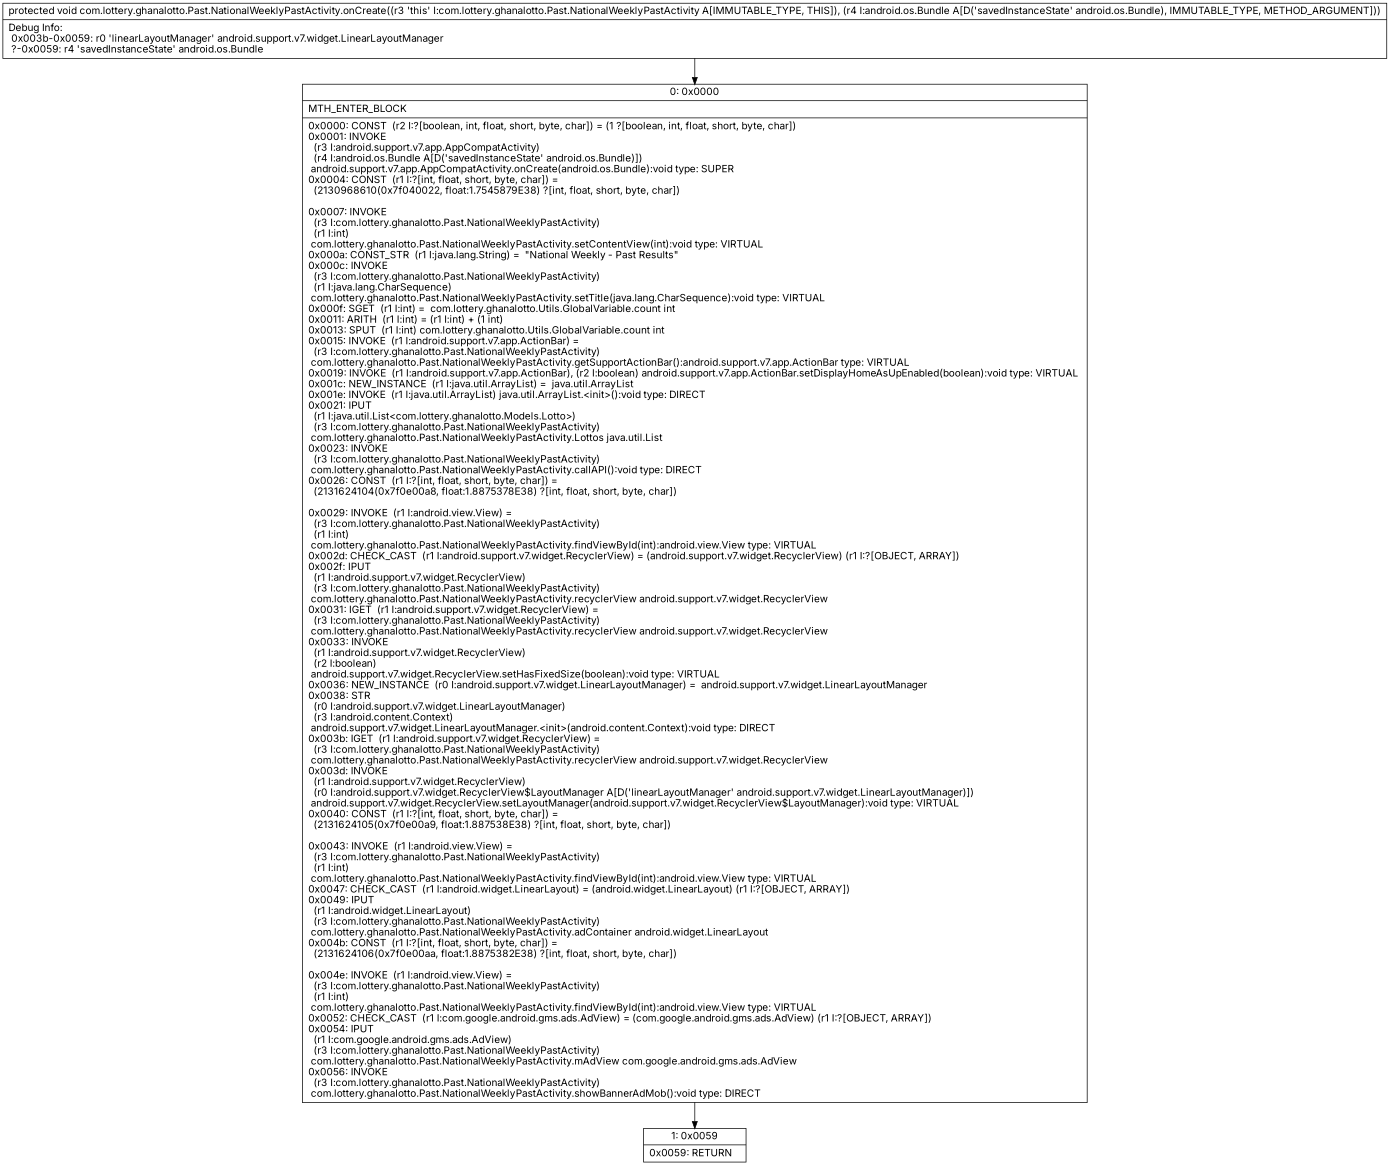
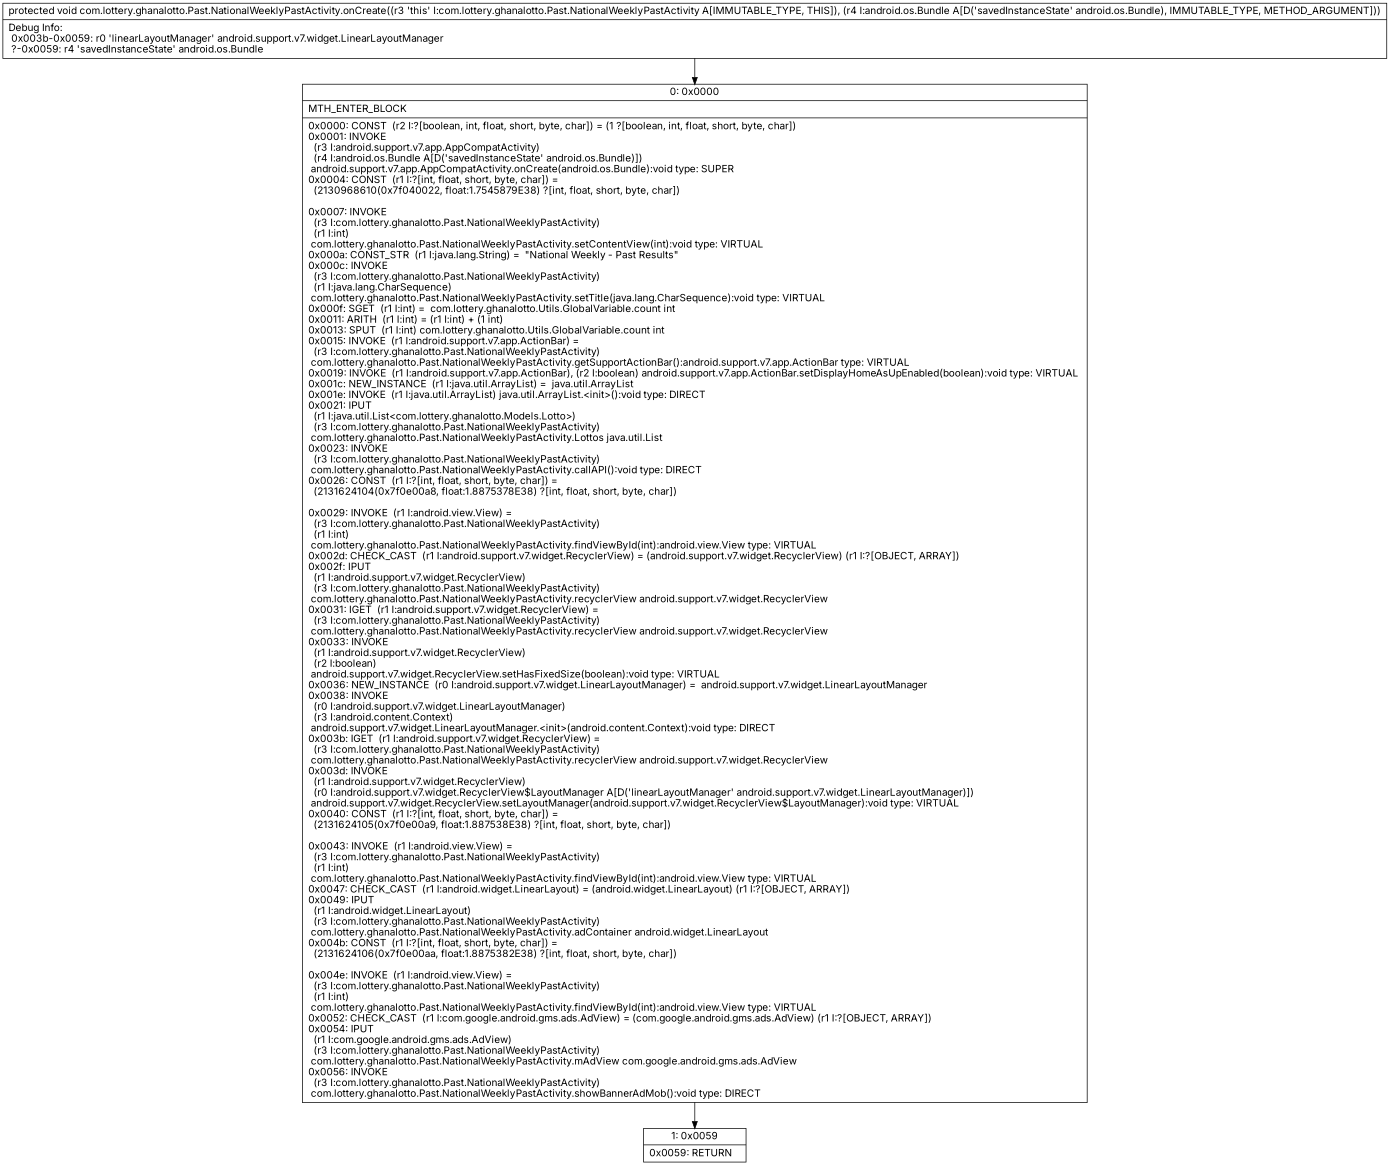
  digraph {
    fontname=Inter
    node [shape=record fontname=Inter]
    edge [fontname=Inter]
-   n1 [label="{0\:\ 0x0000|MTH_ENTER_BLOCK\l|0x0000: CONST  (r2 I:?[boolean, int, float, short, byte, char]) = (1 ?[boolean, int, float, short, byte, char]) \l0x0001: INVOKE  \l  (r3 I:android.support.v7.app.AppCompatActivity)\l  (r4 I:android.os.Bundle A[D('savedInstanceState' android.os.Bundle)])\l android.support.v7.app.AppCompatActivity.onCreate(android.os.Bundle):void type: SUPER \l0x0004: CONST  (r1 I:?[int, float, short, byte, char]) = \l  (2130968610(0x7f040022, float:1.7545879E38) ?[int, float, short, byte, char])\l \l0x0007: INVOKE  \l  (r3 I:com.lottery.ghanalotto.Past.NationalWeeklyPastActivity)\l  (r1 I:int)\l com.lottery.ghanalotto.Past.NationalWeeklyPastActivity.setContentView(int):void type: VIRTUAL \l0x000a: CONST_STR  (r1 I:java.lang.String) =  \"National Weekly \- Past Results\" \l0x000c: INVOKE  \l  (r3 I:com.lottery.ghanalotto.Past.NationalWeeklyPastActivity)\l  (r1 I:java.lang.CharSequence)\l com.lottery.ghanalotto.Past.NationalWeeklyPastActivity.setTitle(java.lang.CharSequence):void type: VIRTUAL \l0x000f: SGET  (r1 I:int) =  com.lottery.ghanalotto.Utils.GlobalVariable.count int \l0x0011: ARITH  (r1 I:int) = (r1 I:int) + (1 int) \l0x0013: SPUT  (r1 I:int) com.lottery.ghanalotto.Utils.GlobalVariable.count int \l0x0015: INVOKE  (r1 I:android.support.v7.app.ActionBar) = \l  (r3 I:com.lottery.ghanalotto.Past.NationalWeeklyPastActivity)\l com.lottery.ghanalotto.Past.NationalWeeklyPastActivity.getSupportActionBar():android.support.v7.app.ActionBar type: VIRTUAL \l0x0019: INVOKE  (r1 I:android.support.v7.app.ActionBar), (r2 I:boolean) android.support.v7.app.ActionBar.setDisplayHomeAsUpEnabled(boolean):void type: VIRTUAL \l0x001c: NEW_INSTANCE  (r1 I:java.util.ArrayList) =  java.util.ArrayList \l0x001e: INVOKE  (r1 I:java.util.ArrayList) java.util.ArrayList.\<init\>():void type: DIRECT \l0x0021: IPUT  \l  (r1 I:java.util.List\<com.lottery.ghanalotto.Models.Lotto\>)\l  (r3 I:com.lottery.ghanalotto.Past.NationalWeeklyPastActivity)\l com.lottery.ghanalotto.Past.NationalWeeklyPastActivity.Lottos java.util.List \l0x0023: INVOKE  \l  (r3 I:com.lottery.ghanalotto.Past.NationalWeeklyPastActivity)\l com.lottery.ghanalotto.Past.NationalWeeklyPastActivity.callAPI():void type: DIRECT \l0x0026: CONST  (r1 I:?[int, float, short, byte, char]) = \l  (2131624104(0x7f0e00a8, float:1.8875378E38) ?[int, float, short, byte, char])\l \l0x0029: INVOKE  (r1 I:android.view.View) = \l  (r3 I:com.lottery.ghanalotto.Past.NationalWeeklyPastActivity)\l  (r1 I:int)\l com.lottery.ghanalotto.Past.NationalWeeklyPastActivity.findViewById(int):android.view.View type: VIRTUAL \l0x002d: CHECK_CAST  (r1 I:android.support.v7.widget.RecyclerView) = (android.support.v7.widget.RecyclerView) (r1 I:?[OBJECT, ARRAY]) \l0x002f: IPUT  \l  (r1 I:android.support.v7.widget.RecyclerView)\l  (r3 I:com.lottery.ghanalotto.Past.NationalWeeklyPastActivity)\l com.lottery.ghanalotto.Past.NationalWeeklyPastActivity.recyclerView android.support.v7.widget.RecyclerView \l0x0031: IGET  (r1 I:android.support.v7.widget.RecyclerView) = \l  (r3 I:com.lottery.ghanalotto.Past.NationalWeeklyPastActivity)\l com.lottery.ghanalotto.Past.NationalWeeklyPastActivity.recyclerView android.support.v7.widget.RecyclerView \l0x0033: INVOKE  \l  (r1 I:android.support.v7.widget.RecyclerView)\l  (r2 I:boolean)\l android.support.v7.widget.RecyclerView.setHasFixedSize(boolean):void type: VIRTUAL \l0x0036: NEW_INSTANCE  (r0 I:android.support.v7.widget.LinearLayoutManager) =  android.support.v7.widget.LinearLayoutManager \l0x0038: STR  \l  (r0 I:android.support.v7.widget.LinearLayoutManager)\l  (r3 I:android.content.Context)\l android.support.v7.widget.LinearLayoutManager.\<init\>(android.content.Context):void type: DIRECT \l0x003b: IGET  (r1 I:android.support.v7.widget.RecyclerView) = \l  (r3 I:com.lottery.ghanalotto.Past.NationalWeeklyPastActivity)\l com.lottery.ghanalotto.Past.NationalWeeklyPastActivity.recyclerView android.support.v7.widget.RecyclerView \l0x003d: INVOKE  \l  (r1 I:android.support.v7.widget.RecyclerView)\l  (r0 I:android.support.v7.widget.RecyclerView$LayoutManager A[D('linearLayoutManager' android.support.v7.widget.LinearLayoutManager)])\l android.support.v7.widget.RecyclerView.setLayoutManager(android.support.v7.widget.RecyclerView$LayoutManager):void type: VIRTUAL \l0x0040: CONST  (r1 I:?[int, float, short, byte, char]) = \l  (2131624105(0x7f0e00a9, float:1.887538E38) ?[int, float, short, byte, char])\l \l0x0043: INVOKE  (r1 I:android.view.View) = \l  (r3 I:com.lottery.ghanalotto.Past.NationalWeeklyPastActivity)\l  (r1 I:int)\l com.lottery.ghanalotto.Past.NationalWeeklyPastActivity.findViewById(int):android.view.View type: VIRTUAL \l0x0047: CHECK_CAST  (r1 I:android.widget.LinearLayout) = (android.widget.LinearLayout) (r1 I:?[OBJECT, ARRAY]) \l0x0049: IPUT  \l  (r1 I:android.widget.LinearLayout)\l  (r3 I:com.lottery.ghanalotto.Past.NationalWeeklyPastActivity)\l com.lottery.ghanalotto.Past.NationalWeeklyPastActivity.adContainer android.widget.LinearLayout \l0x004b: CONST  (r1 I:?[int, float, short, byte, char]) = \l  (2131624106(0x7f0e00aa, float:1.8875382E38) ?[int, float, short, byte, char])\l \l0x004e: INVOKE  (r1 I:android.view.View) = \l  (r3 I:com.lottery.ghanalotto.Past.NationalWeeklyPastActivity)\l  (r1 I:int)\l com.lottery.ghanalotto.Past.NationalWeeklyPastActivity.findViewById(int):android.view.View type: VIRTUAL \l0x0052: CHECK_CAST  (r1 I:com.google.android.gms.ads.AdView) = (com.google.android.gms.ads.AdView) (r1 I:?[OBJECT, ARRAY]) \l0x0054: IPUT  \l  (r1 I:com.google.android.gms.ads.AdView)\l  (r3 I:com.lottery.ghanalotto.Past.NationalWeeklyPastActivity)\l com.lottery.ghanalotto.Past.NationalWeeklyPastActivity.mAdView com.google.android.gms.ads.AdView \l0x0056: INVOKE  \l  (r3 I:com.lottery.ghanalotto.Past.NationalWeeklyPastActivity)\l com.lottery.ghanalotto.Past.NationalWeeklyPastActivity.showBannerAdMob():void type: DIRECT \l}"]
+   n1 [label="{0\:\ 0x0000|MTH_ENTER_BLOCK\l|0x0000: CONST  (r2 I:?[boolean, int, float, short, byte, char]) = (1 ?[boolean, int, float, short, byte, char]) \l0x0001: INVOKE  \l  (r3 I:android.support.v7.app.AppCompatActivity)\l  (r4 I:android.os.Bundle A[D('savedInstanceState' android.os.Bundle)])\l android.support.v7.app.AppCompatActivity.onCreate(android.os.Bundle):void type: SUPER \l0x0004: CONST  (r1 I:?[int, float, short, byte, char]) = \l  (2130968610(0x7f040022, float:1.7545879E38) ?[int, float, short, byte, char])\l \l0x0007: INVOKE  \l  (r3 I:com.lottery.ghanalotto.Past.NationalWeeklyPastActivity)\l  (r1 I:int)\l com.lottery.ghanalotto.Past.NationalWeeklyPastActivity.setContentView(int):void type: VIRTUAL \l0x000a: CONST_STR  (r1 I:java.lang.String) =  \"National Weekly \- Past Results\" \l0x000c: INVOKE  \l  (r3 I:com.lottery.ghanalotto.Past.NationalWeeklyPastActivity)\l  (r1 I:java.lang.CharSequence)\l com.lottery.ghanalotto.Past.NationalWeeklyPastActivity.setTitle(java.lang.CharSequence):void type: VIRTUAL \l0x000f: SGET  (r1 I:int) =  com.lottery.ghanalotto.Utils.GlobalVariable.count int \l0x0011: ARITH  (r1 I:int) = (r1 I:int) + (1 int) \l0x0013: SPUT  (r1 I:int) com.lottery.ghanalotto.Utils.GlobalVariable.count int \l0x0015: INVOKE  (r1 I:android.support.v7.app.ActionBar) = \l  (r3 I:com.lottery.ghanalotto.Past.NationalWeeklyPastActivity)\l com.lottery.ghanalotto.Past.NationalWeeklyPastActivity.getSupportActionBar():android.support.v7.app.ActionBar type: VIRTUAL \l0x0019: INVOKE  (r1 I:android.support.v7.app.ActionBar), (r2 I:boolean) android.support.v7.app.ActionBar.setDisplayHomeAsUpEnabled(boolean):void type: VIRTUAL \l0x001c: NEW_INSTANCE  (r1 I:java.util.ArrayList) =  java.util.ArrayList \l0x001e: INVOKE  (r1 I:java.util.ArrayList) java.util.ArrayList.\<init\>():void type: DIRECT \l0x0021: IPUT  \l  (r1 I:java.util.List\<com.lottery.ghanalotto.Models.Lotto\>)\l  (r3 I:com.lottery.ghanalotto.Past.NationalWeeklyPastActivity)\l com.lottery.ghanalotto.Past.NationalWeeklyPastActivity.Lottos java.util.List \l0x0023: INVOKE  \l  (r3 I:com.lottery.ghanalotto.Past.NationalWeeklyPastActivity)\l com.lottery.ghanalotto.Past.NationalWeeklyPastActivity.callAPI():void type: DIRECT \l0x0026: CONST  (r1 I:?[int, float, short, byte, char]) = \l  (2131624104(0x7f0e00a8, float:1.8875378E38) ?[int, float, short, byte, char])\l \l0x0029: INVOKE  (r1 I:android.view.View) = \l  (r3 I:com.lottery.ghanalotto.Past.NationalWeeklyPastActivity)\l  (r1 I:int)\l com.lottery.ghanalotto.Past.NationalWeeklyPastActivity.findViewById(int):android.view.View type: VIRTUAL \l0x002d: CHECK_CAST  (r1 I:android.support.v7.widget.RecyclerView) = (android.support.v7.widget.RecyclerView) (r1 I:?[OBJECT, ARRAY]) \l0x002f: IPUT  \l  (r1 I:android.support.v7.widget.RecyclerView)\l  (r3 I:com.lottery.ghanalotto.Past.NationalWeeklyPastActivity)\l com.lottery.ghanalotto.Past.NationalWeeklyPastActivity.recyclerView android.support.v7.widget.RecyclerView \l0x0031: IGET  (r1 I:android.support.v7.widget.RecyclerView) = \l  (r3 I:com.lottery.ghanalotto.Past.NationalWeeklyPastActivity)\l com.lottery.ghanalotto.Past.NationalWeeklyPastActivity.recyclerView android.support.v7.widget.RecyclerView \l0x0033: INVOKE  \l  (r1 I:android.support.v7.widget.RecyclerView)\l  (r2 I:boolean)\l android.support.v7.widget.RecyclerView.setHasFixedSize(boolean):void type: VIRTUAL \l0x0036: NEW_INSTANCE  (r0 I:android.support.v7.widget.LinearLayoutManager) =  android.support.v7.widget.LinearLayoutManager \l0x0038: INVOKE  \l  (r0 I:android.support.v7.widget.LinearLayoutManager)\l  (r3 I:android.content.Context)\l android.support.v7.widget.LinearLayoutManager.\<init\>(android.content.Context):void type: DIRECT \l0x003b: IGET  (r1 I:android.support.v7.widget.RecyclerView) = \l  (r3 I:com.lottery.ghanalotto.Past.NationalWeeklyPastActivity)\l com.lottery.ghanalotto.Past.NationalWeeklyPastActivity.recyclerView android.support.v7.widget.RecyclerView \l0x003d: INVOKE  \l  (r1 I:android.support.v7.widget.RecyclerView)\l  (r0 I:android.support.v7.widget.RecyclerView$LayoutManager A[D('linearLayoutManager' android.support.v7.widget.LinearLayoutManager)])\l android.support.v7.widget.RecyclerView.setLayoutManager(android.support.v7.widget.RecyclerView$LayoutManager):void type: VIRTUAL \l0x0040: CONST  (r1 I:?[int, float, short, byte, char]) = \l  (2131624105(0x7f0e00a9, float:1.887538E38) ?[int, float, short, byte, char])\l \l0x0043: INVOKE  (r1 I:android.view.View) = \l  (r3 I:com.lottery.ghanalotto.Past.NationalWeeklyPastActivity)\l  (r1 I:int)\l com.lottery.ghanalotto.Past.NationalWeeklyPastActivity.findViewById(int):android.view.View type: VIRTUAL \l0x0047: CHECK_CAST  (r1 I:android.widget.LinearLayout) = (android.widget.LinearLayout) (r1 I:?[OBJECT, ARRAY]) \l0x0049: IPUT  \l  (r1 I:android.widget.LinearLayout)\l  (r3 I:com.lottery.ghanalotto.Past.NationalWeeklyPastActivity)\l com.lottery.ghanalotto.Past.NationalWeeklyPastActivity.adContainer android.widget.LinearLayout \l0x004b: CONST  (r1 I:?[int, float, short, byte, char]) = \l  (2131624106(0x7f0e00aa, float:1.8875382E38) ?[int, float, short, byte, char])\l \l0x004e: INVOKE  (r1 I:android.view.View) = \l  (r3 I:com.lottery.ghanalotto.Past.NationalWeeklyPastActivity)\l  (r1 I:int)\l com.lottery.ghanalotto.Past.NationalWeeklyPastActivity.findViewById(int):android.view.View type: VIRTUAL \l0x0052: CHECK_CAST  (r1 I:com.google.android.gms.ads.AdView) = (com.google.android.gms.ads.AdView) (r1 I:?[OBJECT, ARRAY]) \l0x0054: IPUT  \l  (r1 I:com.google.android.gms.ads.AdView)\l  (r3 I:com.lottery.ghanalotto.Past.NationalWeeklyPastActivity)\l com.lottery.ghanalotto.Past.NationalWeeklyPastActivity.mAdView com.google.android.gms.ads.AdView \l0x0056: INVOKE  \l  (r3 I:com.lottery.ghanalotto.Past.NationalWeeklyPastActivity)\l com.lottery.ghanalotto.Past.NationalWeeklyPastActivity.showBannerAdMob():void type: DIRECT \l}"]
    n2 [label="{1\:\ 0x0059|0x0059: RETURN   \l}"]
    n3 [label="{protected void com.lottery.ghanalotto.Past.NationalWeeklyPastActivity.onCreate((r3 'this' I:com.lottery.ghanalotto.Past.NationalWeeklyPastActivity A[IMMUTABLE_TYPE, THIS]), (r4 I:android.os.Bundle A[D('savedInstanceState' android.os.Bundle), IMMUTABLE_TYPE, METHOD_ARGUMENT]))  | Debug Info:\l  0x003b\-0x0059: r0 'linearLayoutManager' android.support.v7.widget.LinearLayoutManager\l  ?\-0x0059: r4 'savedInstanceState' android.os.Bundle\l}"]
    n1 -> n2
    n3 -> n1
  }
